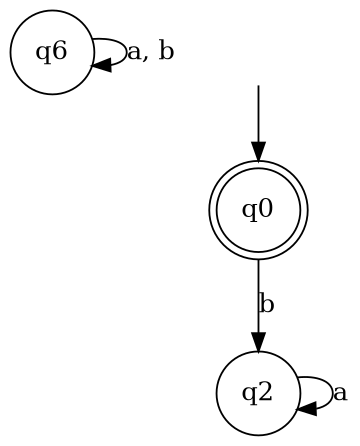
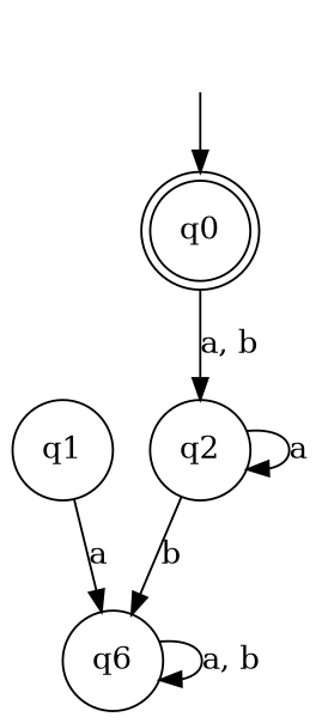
  digraph {
    node [shape=circle]
    n1 [label=q6]
+   q1
    q2
    _nil [style=invis shape=""]
    q0 [shape=doublecircle]
    n1 -> n1 [label="a, b"]
+   q1 -> n1 [label=a]
+   q2 -> n1 [label=b]
    q2 -> q2 [label=a]
    _nil -> q0
-   q0 -> q2 [label=b]
+   q0 -> q2 [label="a, b"]
  }
